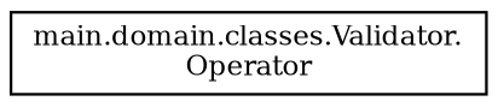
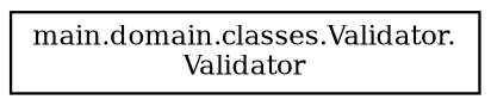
  digraph {
    rankdir=LR
    fontname="DejaVu Serif"
-   n1 [color=black fillcolor=white fontname="DejaVu Serif" fontsize=10 height=0.2 label="main.domain.classes.Validator.\lOperator" shape=record style=filled width=0.4]
+   n1 [color=black fillcolor=white fontname="DejaVu Serif" fontsize=10 height=0.2 label="main.domain.classes.Validator.\lValidator" shape=record style=filled width=0.4]
  }
